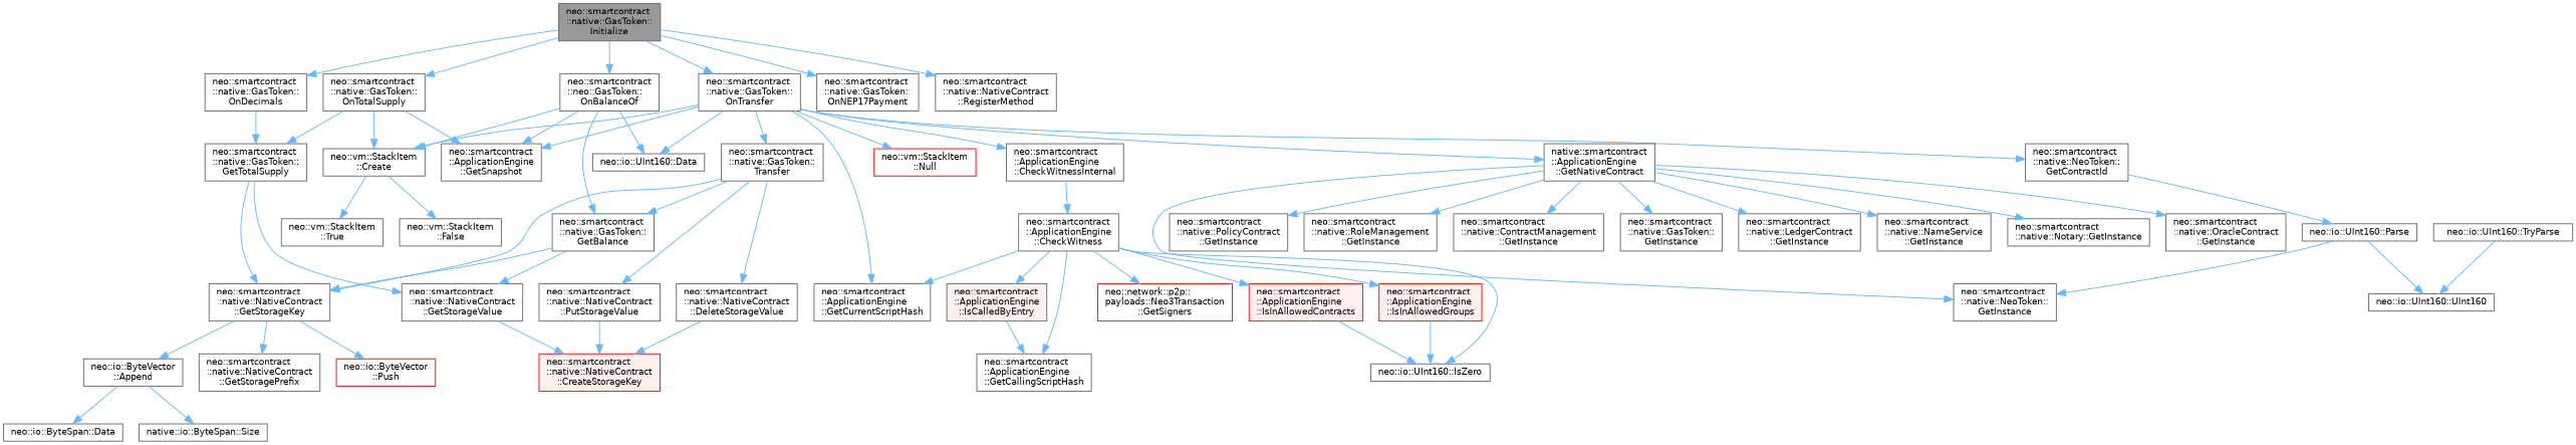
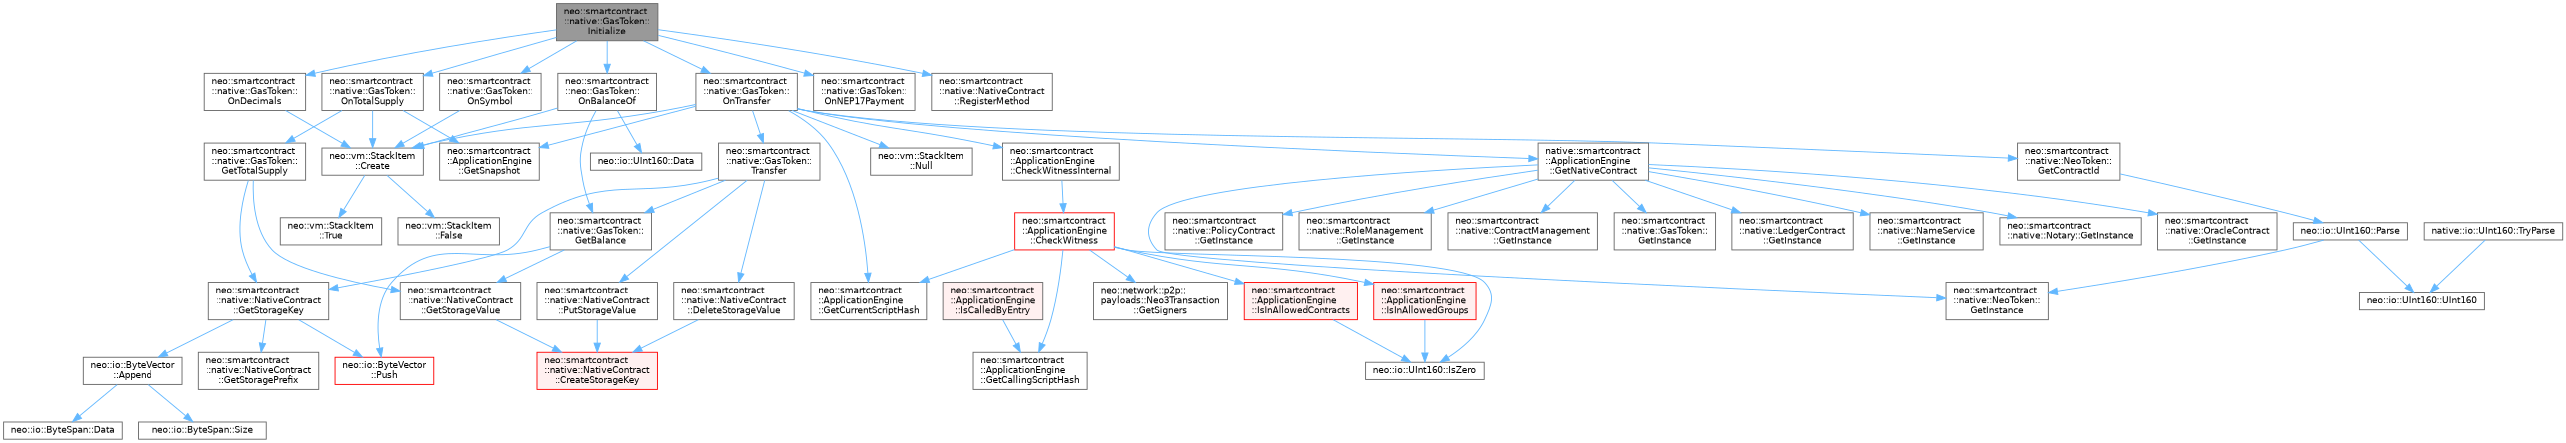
  digraph {
    rankdir=TB
    node [color=grey40 fillcolor=white fontname=Helvetica fontsize=10 shape=box style=filled]
    edge [color=steelblue1 fontname=Helvetica fontsize=10 labelfontname=Helvetica labelfontsize=10 style=solid]
    n1 [color=gray40 fillcolor=grey60 fontcolor=black height=0.2 label="neo::smartcontract\l::native::GasToken::\lInitialize" width=0.4]
    n2 [height=0.2 label="neo::smartcontract\l::neo::GasToken::\lOnBalanceOf" width=0.4]
    n3 [height=0.2 label="neo::smartcontract\l::native::GasToken::\lOnDecimals" width=0.4]
    n4 [height=0.2 label="neo::smartcontract\l::native::GasToken::\lOnNEP17Payment" width=0.4]
+   n5 [height=0.2 label="neo::smartcontract\l::native::GasToken::\lOnSymbol" width=0.4]
    n6 [height=0.2 label="neo::smartcontract\l::native::GasToken::\lOnTotalSupply" width=0.4]
    n7 [height=0.2 label="neo::smartcontract\l::native::GasToken::\lOnTransfer" width=0.4]
    n8 [height=0.2 label="neo::smartcontract\l::native::NativeContract\l::RegisterMethod" width=0.4]
    n9 [height=0.2 label="neo::vm::StackItem\l::Create" width=0.4]
    n10 [height=0.2 label="neo::io::UInt160::Data" width=0.4]
    n11 [height=0.2 label="neo::smartcontract\l::native::GasToken::\lGetBalance" width=0.4]
    n12 [height=0.2 label="neo::smartcontract\l::ApplicationEngine\l::GetSnapshot" width=0.4]
    n13 [height=0.2 label="neo::smartcontract\l::native::GasToken::\lGetTotalSupply" width=0.4]
    n14 [height=0.2 label="neo::smartcontract\l::ApplicationEngine\l::CheckWitnessInternal" width=0.4]
    n15 [height=0.2 label="neo::smartcontract\l::ApplicationEngine\l::GetCurrentScriptHash" width=0.4]
    n16 [height=0.2 label="neo::smartcontract\l::native::NeoToken::\lGetContractId" width=0.4]
    n17 [height=0.2 label="native::smartcontract\l::ApplicationEngine\l::GetNativeContract" width=0.4]
-   n18 [color=red height=0.2 label="neo::vm::StackItem\l::Null" width=0.4]
+   n18 [height=0.2 label="neo::vm::StackItem\l::Null" width=0.4]
    n19 [height=0.2 label="neo::smartcontract\l::native::GasToken::\lTransfer" width=0.4]
    n20 [height=0.2 label="neo::vm::StackItem\l::False" width=0.4]
    n21 [height=0.2 label="neo::vm::StackItem\l::True" width=0.4]
    n22 [height=0.2 label="neo::smartcontract\l::native::NativeContract\l::GetStorageKey" width=0.4]
    n23 [height=0.2 label="neo::smartcontract\l::native::NativeContract\l::GetStorageValue" width=0.4]
    n24 [height=0.2 label="neo::io::ByteVector\l::Append" width=0.4]
    n25 [height=0.2 label="neo::smartcontract\l::native::NativeContract\l::GetStoragePrefix" width=0.4]
    n26 [color=red height=0.2 label="neo::io::ByteVector\l::Push" width=0.4]
    n27 [color=red fillcolor="#FFF0F0" height=0.2 label="neo::smartcontract\l::native::NativeContract\l::CreateStorageKey" width=0.4]
    n28 [height=0.2 label="neo::io::ByteSpan::Data" width=0.4]
-   n29 [height=0.2 label="native::io::ByteSpan::Size" width=0.4]
-   n30 [height=0.2 label="neo::smartcontract\l::ApplicationEngine\l::CheckWitness" width=0.4]
+   n29 [height=0.2 label="neo::io::ByteSpan::Size" width=0.4]
+   n30 [color=red height=0.2 label="neo::smartcontract\l::ApplicationEngine\l::CheckWitness" width=0.4]
    n31 [height=0.2 label="neo::io::UInt160::Parse" width=0.4]
    n32 [height=0.2 label="neo::smartcontract\l::native::ContractManagement\l::GetInstance" width=0.4]
    n33 [height=0.2 label="neo::smartcontract\l::native::GasToken::\lGetInstance" width=0.4]
    n34 [height=0.2 label="neo::smartcontract\l::native::LedgerContract\l::GetInstance" width=0.4]
    n35 [height=0.2 label="neo::smartcontract\l::native::NameService\l::GetInstance" width=0.4]
    n36 [height=0.2 label="neo::smartcontract\l::native::NeoToken::\lGetInstance" width=0.4]
    n37 [height=0.2 label="neo::smartcontract\l::native::Notary::GetInstance" width=0.4]
    n38 [height=0.2 label="neo::smartcontract\l::native::OracleContract\l::GetInstance" width=0.4]
    n39 [height=0.2 label="neo::smartcontract\l::native::PolicyContract\l::GetInstance" width=0.4]
    n40 [height=0.2 label="neo::smartcontract\l::native::RoleManagement\l::GetInstance" width=0.4]
    n41 [height=0.2 label="neo::smartcontract\l::native::NativeContract\l::DeleteStorageValue" width=0.4]
    n42 [height=0.2 label="neo::smartcontract\l::native::NativeContract\l::PutStorageValue" width=0.4]
    n43 [height=0.2 label="neo::smartcontract\l::ApplicationEngine\l::GetCallingScriptHash" width=0.4]
-   n44 [color=red height=0.2 label="neo::network::p2p::\lpayloads::Neo3Transaction\l::GetSigners" width=0.4]
+   n44 [height=0.2 label="neo::network::p2p::\lpayloads::Neo3Transaction\l::GetSigners" width=0.4]
    n45 [fillcolor="#FFF0F0" height=0.2 label="neo::smartcontract\l::ApplicationEngine\l::IsCalledByEntry" width=0.4]
    n46 [color=red fillcolor="#FFF0F0" height=0.2 label="neo::smartcontract\l::ApplicationEngine\l::IsInAllowedContracts" width=0.4]
    n47 [height=0.2 label="neo::io::UInt160::IsZero" width=0.4]
    n48 [color=red fillcolor="#FFF0F0" height=0.2 label="neo::smartcontract\l::ApplicationEngine\l::IsInAllowedGroups" width=0.4]
    n49 [height=0.2 label="neo::io::UInt160::UInt160" width=0.4]
-   n50 [height=0.2 label="neo::io::UInt160::TryParse" width=0.4]
+   n50 [height=0.2 label="native::io::UInt160::TryParse" width=0.4]
    n1 -> n2
    n1 -> n3
    n1 -> n4
+   n1 -> n5
    n1 -> n6
    n1 -> n7
    n1 -> n8
    n2 -> n9
    n2 -> n10
    n2 -> n11
-   n2 -> n12
-   n3 -> n13
+   n3 -> n9
+   n5 -> n9
    n6 -> n9
    n6 -> n12
    n6 -> n13
    n7 -> n9
-   n7 -> n10
    n7 -> n12
    n7 -> n14
    n7 -> n15
    n7 -> n16
    n7 -> n17
    n7 -> n18
    n7 -> n19
    n9 -> n20
    n9 -> n21
-   n11 -> n22
+   n11 -> n26
    n11 -> n23
    n13 -> n22
    n13 -> n23
    n14 -> n30
    n16 -> n31
    n17 -> n32
    n17 -> n33
    n17 -> n34
    n17 -> n35
    n17 -> n36
    n17 -> n37
    n17 -> n38
    n17 -> n39
    n17 -> n40
    n19 -> n11
    n19 -> n22
    n19 -> n41
    n19 -> n42
    n22 -> n24
    n22 -> n25
    n22 -> n26
    n23 -> n27
    n24 -> n28
    n24 -> n29
    n30 -> n15
    n30 -> n43
    n30 -> n44
-   n30 -> n45
    n30 -> n46
    n30 -> n47
    n30 -> n48
    n31 -> n36
    n31 -> n49
    n41 -> n27
    n42 -> n27
    n45 -> n43
    n46 -> n47
    n48 -> n47
    n50 -> n49
  }
